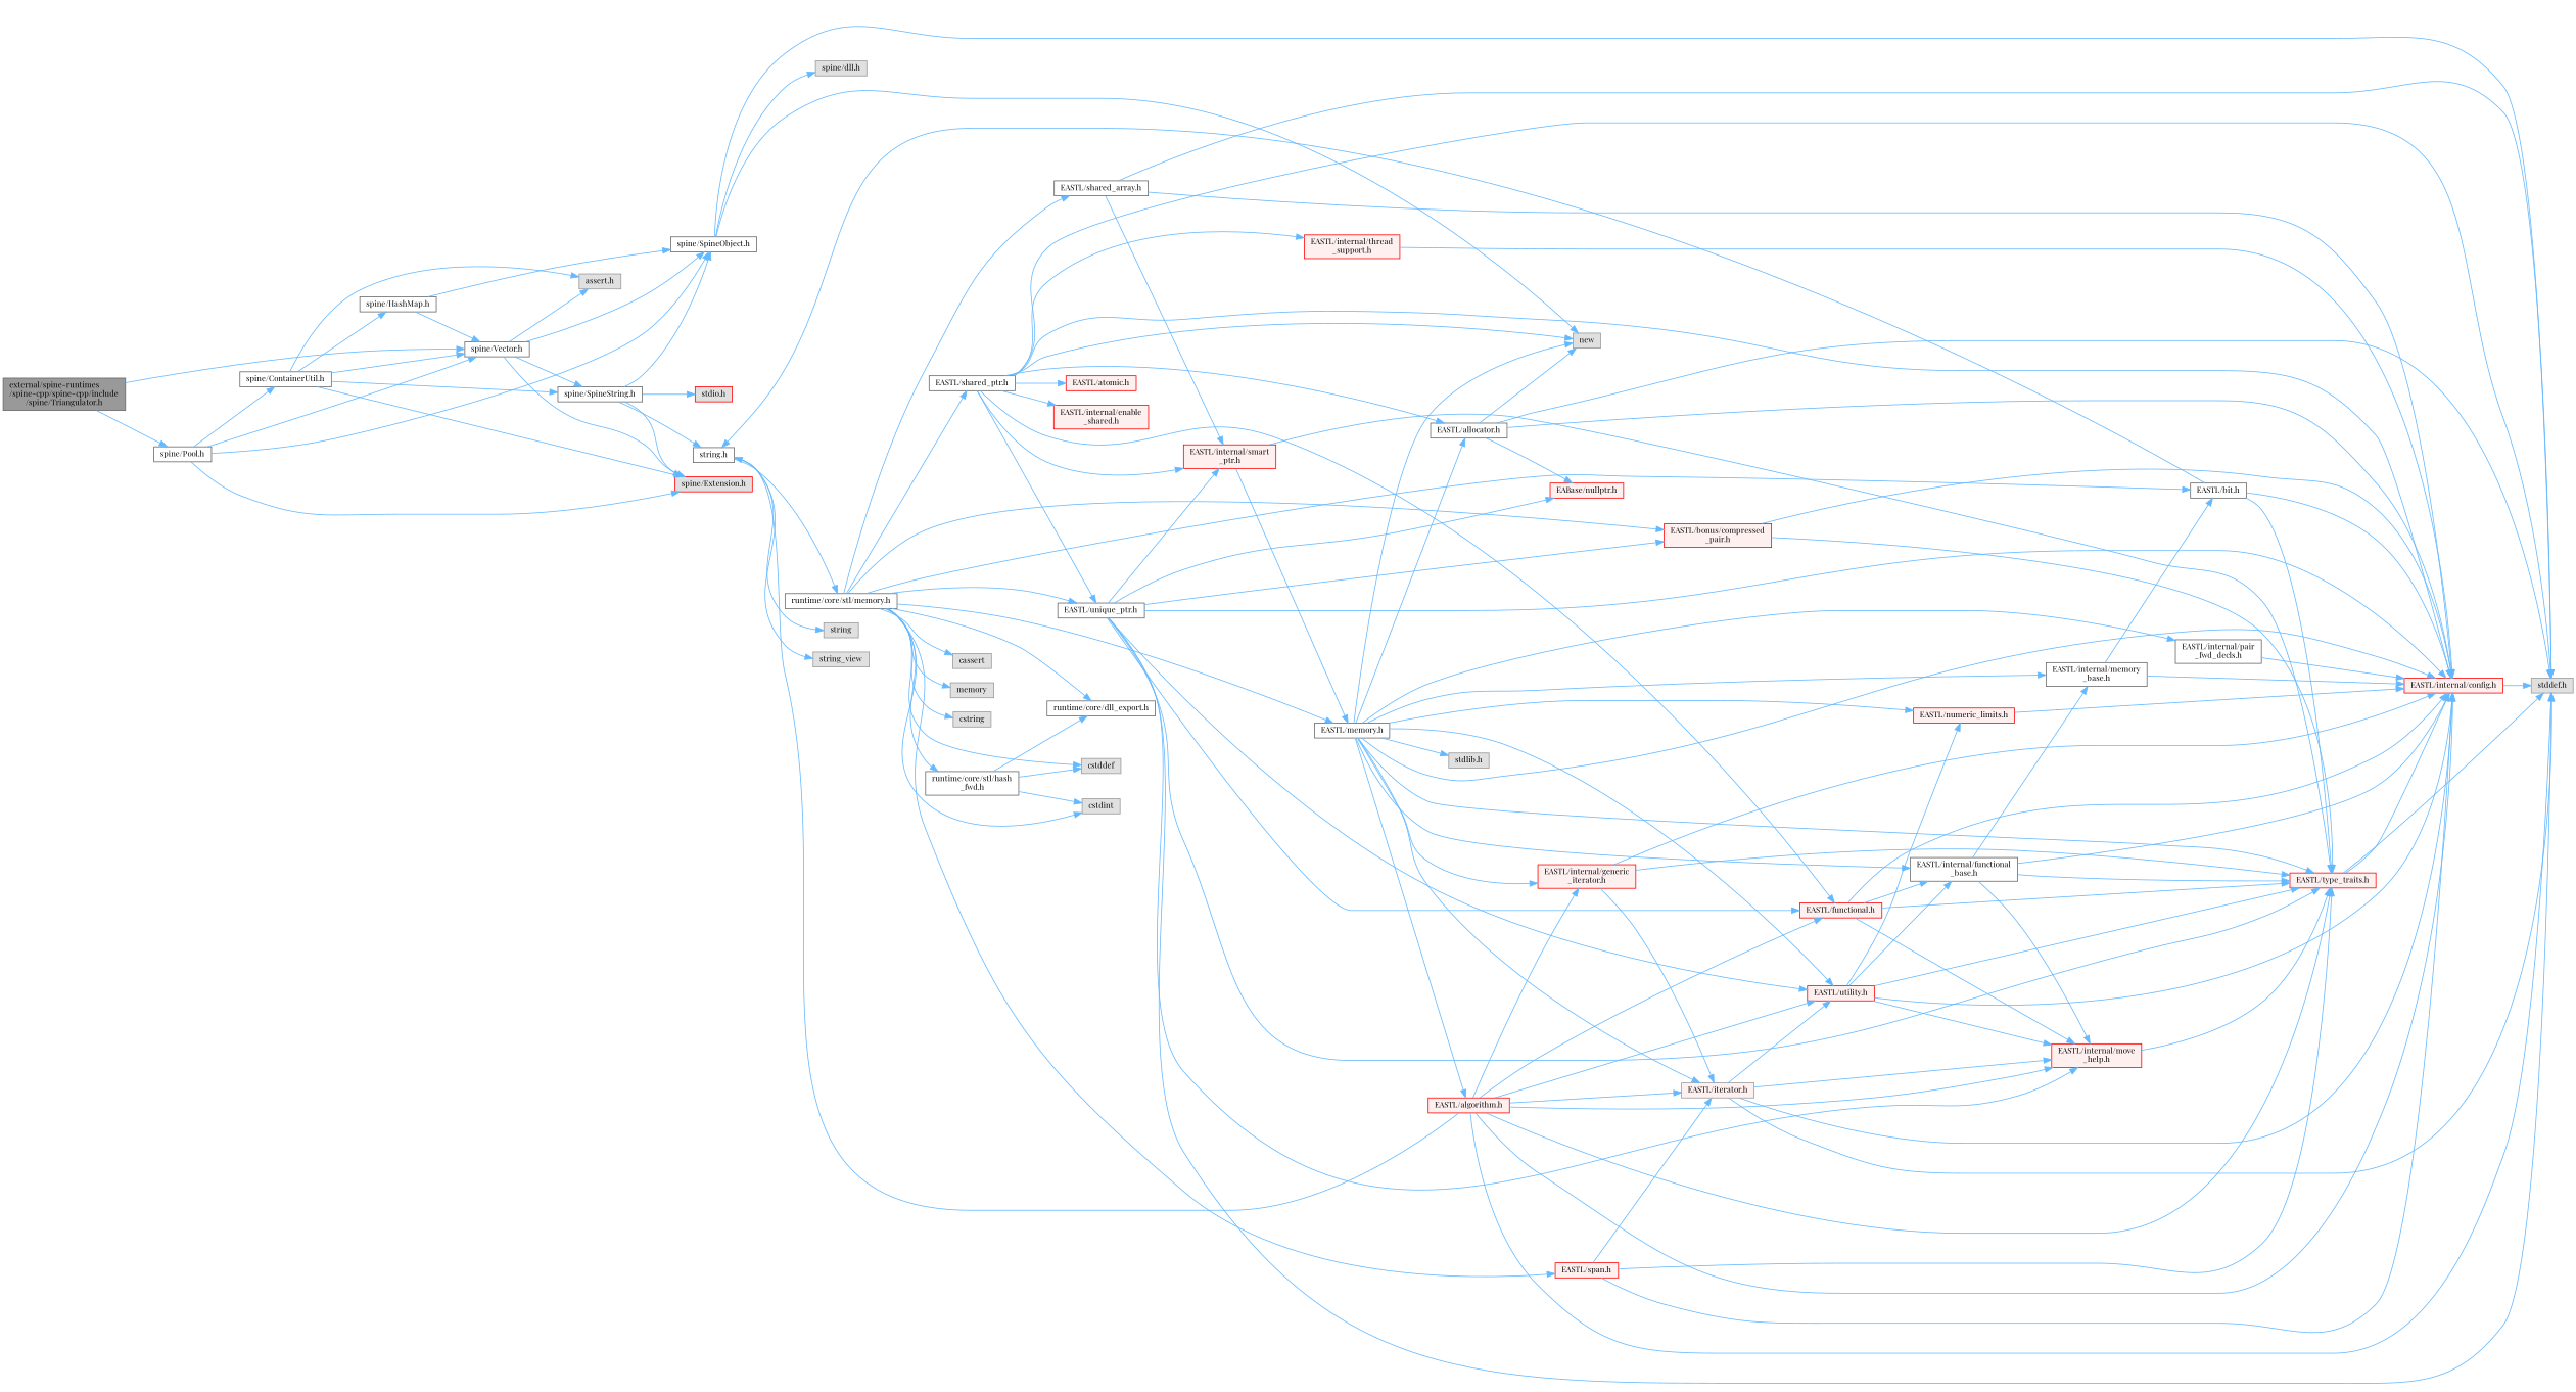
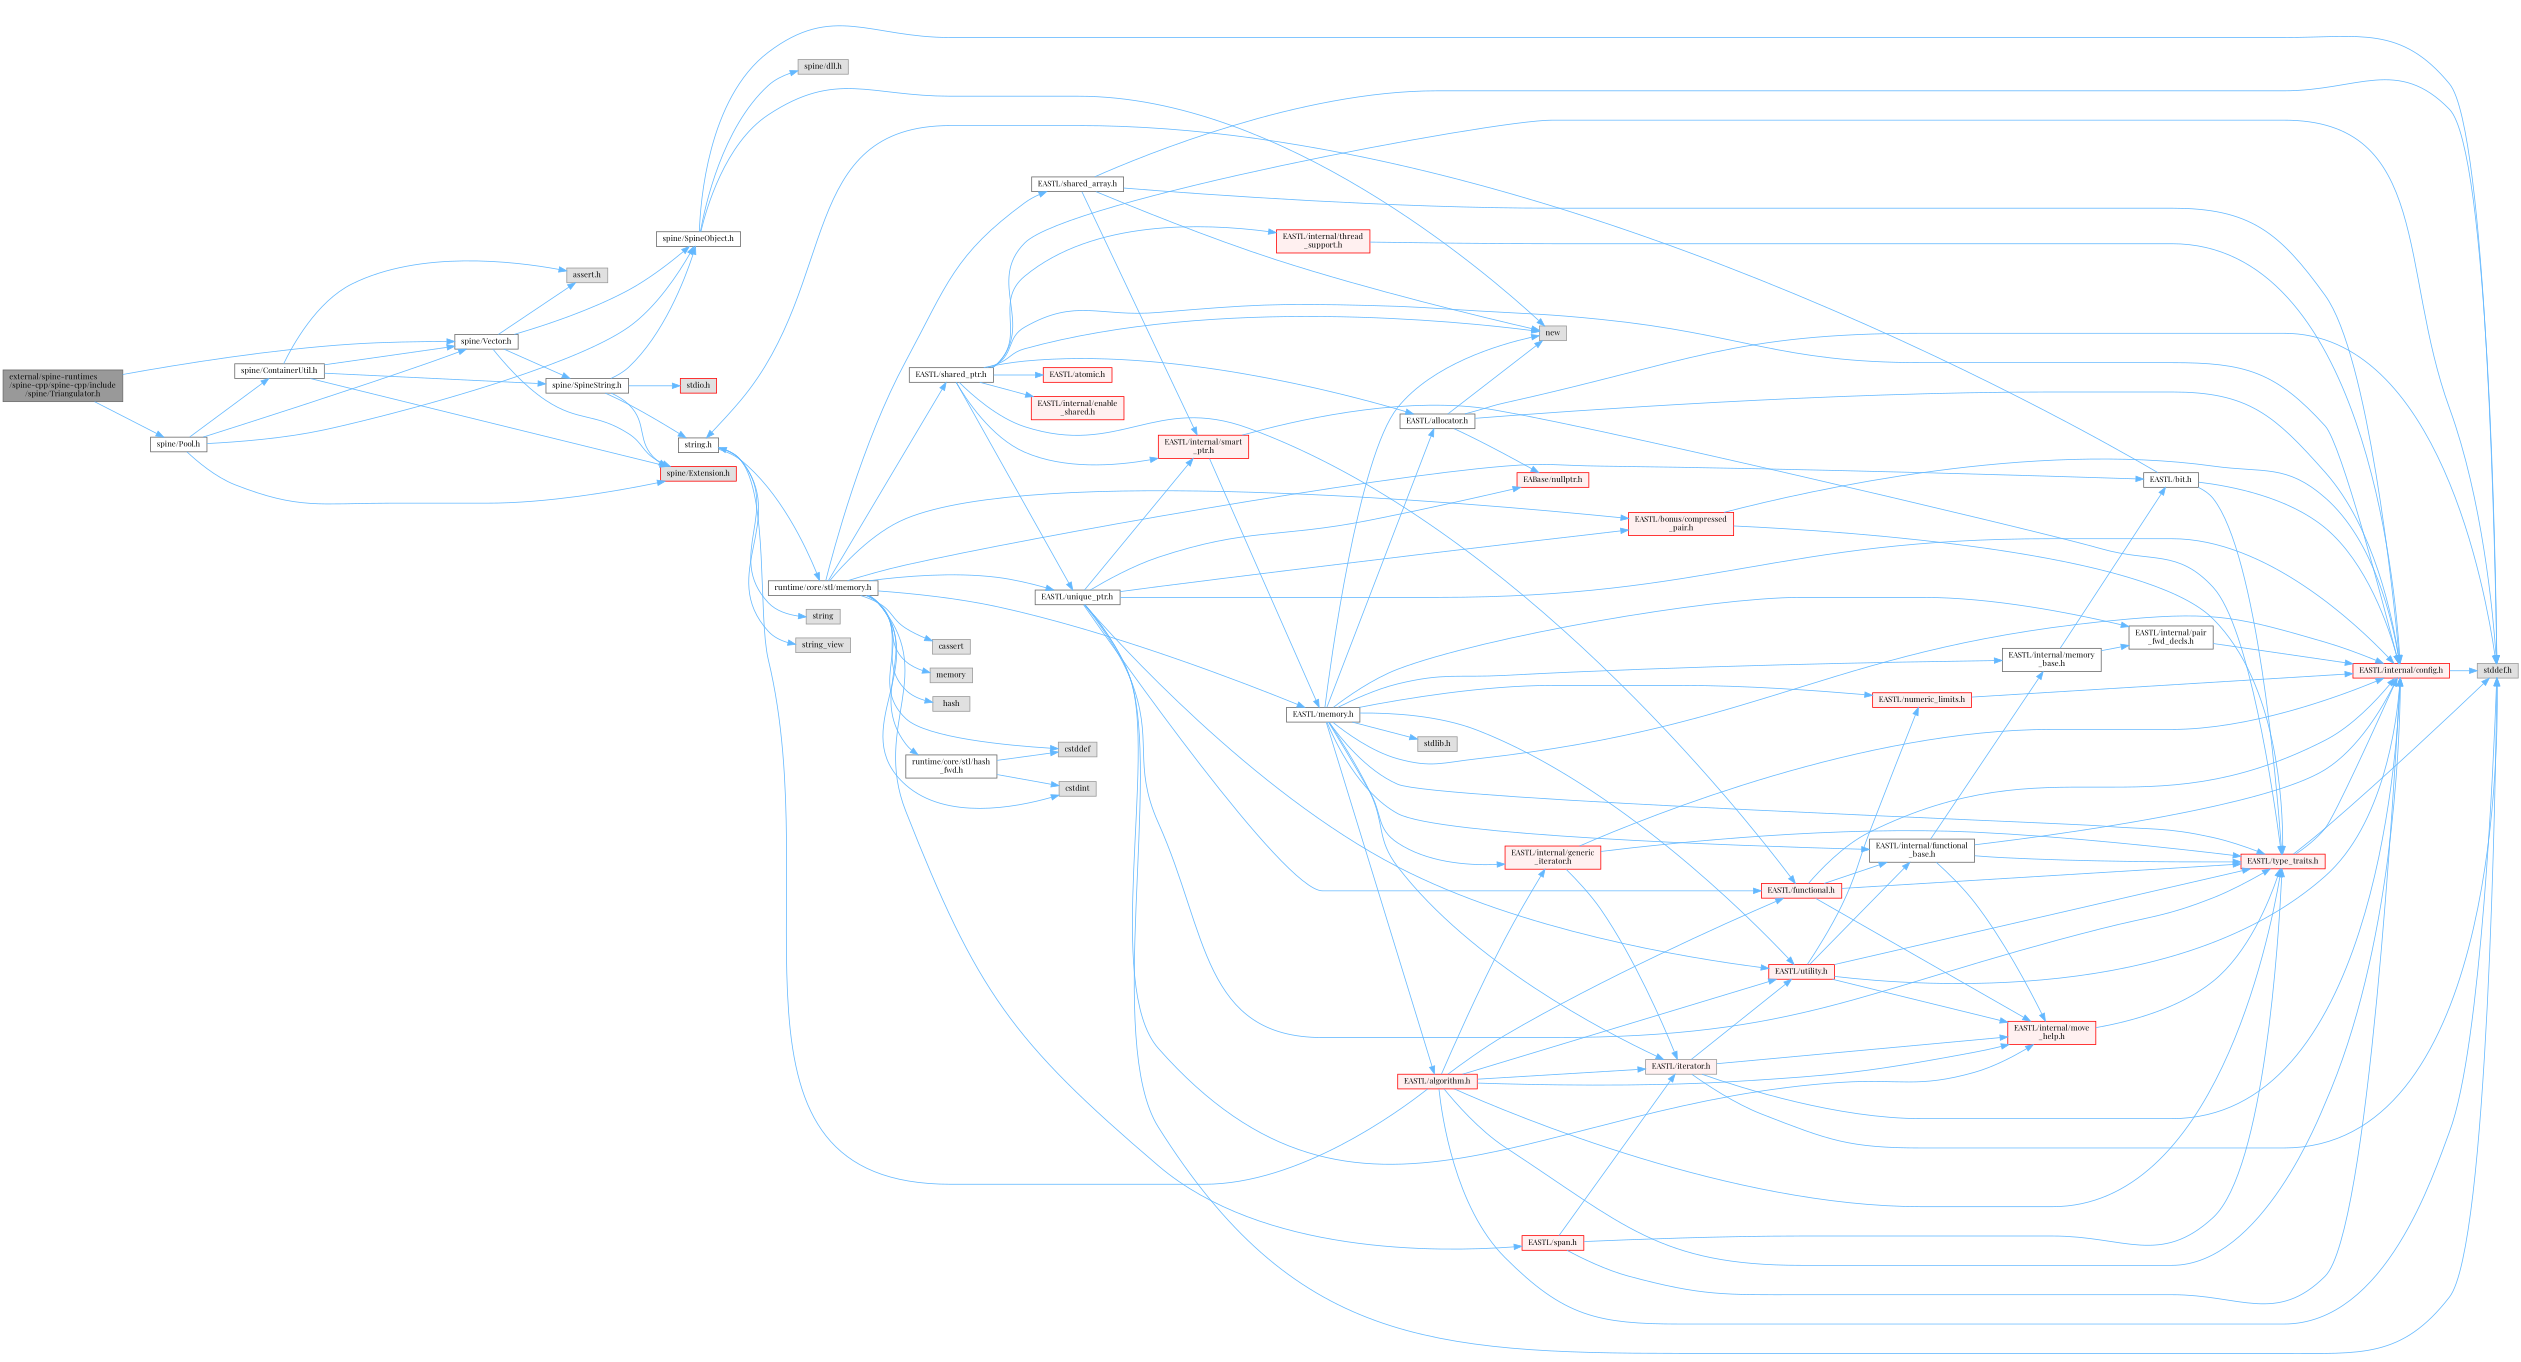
  digraph {
    fontname="Playfair Display"
    rankdir=LR
    node [color=grey40 fillcolor=white fontname="Playfair Display" fontsize=10 shape=box style=filled]
    edge [color=steelblue1 fontname="Playfair Display" fontsize=10 labelfontname=Helvetica labelfontsize=10 style=solid]
    n1 [color=gray40 fillcolor=grey60 fontcolor=black height=0.2 label="external/spine-runtimes\l/spine-cpp/spine-cpp/include\l/spine/Triangulator.h" width=0.4]
    n2 [height=0.2 label="spine/Vector.h" width=0.4]
    n3 [height=0.2 label="spine/Pool.h" width=0.4]
    n4 [color=red fillcolor="#E0E0E0" height=0.2 label="spine/Extension.h" width=0.4]
    n5 [height=0.2 label="spine/SpineObject.h" width=0.4]
    n6 [height=0.2 label="spine/SpineString.h" width=0.4]
    n7 [color=grey60 fillcolor="#E0E0E0" height=0.2 label="assert.h" width=0.4]
    n8 [height=0.2 label="spine/ContainerUtil.h" width=0.4]
    n9 [color=grey60 fillcolor="#E0E0E0" height=0.2 label=new width=0.4]
    n10 [color=grey60 fillcolor="#E0E0E0" height=0.2 label="stddef.h" width=0.4]
    n11 [color=grey60 fillcolor="#E0E0E0" height=0.2 label="spine/dll.h" width=0.4]
    n12 [height=0.2 label="string.h" width=0.4]
    n13 [color=red fillcolor="#E0E0E0" height=0.2 label="stdio.h" width=0.4]
    n14 [color=grey60 fillcolor="#E0E0E0" height=0.2 label=string width=0.4]
    n15 [color=grey60 fillcolor="#E0E0E0" height=0.2 label=string_view width=0.4]
    n16 [height=0.2 label="runtime/core/stl/memory.h" width=0.4]
    n17 [color=grey60 fillcolor="#E0E0E0" height=0.2 label=cstddef width=0.4]
    n18 [color=grey60 fillcolor="#E0E0E0" height=0.2 label=cstdint width=0.4]
    n19 [color=grey60 fillcolor="#E0E0E0" height=0.2 label=cassert width=0.4]
    n20 [color=grey60 fillcolor="#E0E0E0" height=0.2 label=memory width=0.4]
-   n21 [color=grey60 fillcolor="#E0E0E0" height=0.2 label=cstring width=0.4]
+   n21 [color=grey60 fillcolor="#E0E0E0" height=0.2 label=hash width=0.4]
    n22 [height=0.2 label="EASTL/bit.h" width=0.4]
    n23 [height=0.2 label="EASTL/memory.h" width=0.4]
    n24 [height=0.2 label="EASTL/shared_array.h" width=0.4]
    n25 [height=0.2 label="EASTL/unique_ptr.h" width=0.4]
    n26 [color=red fillcolor="#FFF0F0" height=0.2 label="EASTL/bonus/compressed\l_pair.h" width=0.4]
    n27 [height=0.2 label="EASTL/shared_ptr.h" width=0.4]
    n28 [color=red fillcolor="#FFF0F0" height=0.2 label="EASTL/span.h" width=0.4]
-   n29 [height=0.2 label="runtime/core/dll_export.h" width=0.4]
    n30 [height=0.2 label="runtime/core/stl/hash\l_fwd.h" width=0.4]
    n31 [color=red fillcolor="#FFF0F0" height=0.2 label="EASTL/internal/config.h" width=0.4]
    n32 [color=red fillcolor="#FFF0F0" height=0.2 label="EASTL/type_traits.h" width=0.4]
    n33 [height=0.2 label="EASTL/internal/memory\l_base.h" width=0.4]
    n34 [color=red fillcolor="#FFF0F0" height=0.2 label="EASTL/internal/generic\l_iterator.h" width=0.4]
    n35 [color=grey60 fillcolor="#FFF0F0" height=0.2 label="EASTL/iterator.h" width=0.4]
    n36 [height=0.2 label="EASTL/internal/pair\l_fwd_decls.h" width=0.4]
    n37 [height=0.2 label="EASTL/internal/functional\l_base.h" width=0.4]
    n38 [color=red fillcolor="#FFF0F0" height=0.2 label="EASTL/algorithm.h" width=0.4]
    n39 [color=red fillcolor="#FFF0F0" height=0.2 label="EASTL/utility.h" width=0.4]
    n40 [color=red fillcolor="#FFF0F0" height=0.2 label="EASTL/numeric_limits.h" width=0.4]
    n41 [height=0.2 label="EASTL/allocator.h" width=0.4]
    n42 [color=grey60 fillcolor="#E0E0E0" height=0.2 label="stdlib.h" width=0.4]
    n43 [color=red fillcolor="#FFF0F0" height=0.2 label="EASTL/internal/smart\l_ptr.h" width=0.4]
    n44 [color=red fillcolor="#FFF0F0" height=0.2 label="EASTL/internal/move\l_help.h" width=0.4]
    n45 [color=red fillcolor="#FFF0F0" height=0.2 label="EASTL/functional.h" width=0.4]
    n46 [color=red fillcolor="#FFF0F0" height=0.2 label="EABase/nullptr.h" width=0.4]
    n47 [color=red fillcolor="#FFF0F0" height=0.2 label="EASTL/internal/thread\l_support.h" width=0.4]
    n48 [color=red fillcolor="#FFF0F0" height=0.2 label="EASTL/atomic.h" width=0.4]
    n49 [color=red fillcolor="#FFF0F0" height=0.2 label="EASTL/internal/enable\l_shared.h" width=0.4]
-   n50 [height=0.2 label="spine/HashMap.h" width=0.4]
    n1 -> n2
    n1 -> n3
    n2 -> n4
    n2 -> n5
    n2 -> n6
    n2 -> n7
    n3 -> n2
    n3 -> n4
    n3 -> n5
    n3 -> n8
    n5 -> n9
    n5 -> n10
    n5 -> n11
    n6 -> n4
    n6 -> n5
    n6 -> n12
    n6 -> n13
    n8 -> n2
    n8 -> n4
    n8 -> n6
    n8 -> n7
-   n8 -> n50
    n12 -> n14
    n12 -> n15
    n12 -> n16
    n16 -> n17
    n16 -> n18
    n16 -> n19
    n16 -> n20
    n16 -> n21
    n16 -> n22
    n16 -> n23
    n16 -> n24
    n16 -> n25
    n16 -> n26
    n16 -> n27
    n16 -> n28
-   n16 -> n29
    n16 -> n30
    n22 -> n12
    n22 -> n31
    n22 -> n32
    n23 -> n9
    n23 -> n31
    n23 -> n32
    n23 -> n33
    n23 -> n34
    n23 -> n35
    n23 -> n36
    n23 -> n37
    n23 -> n38
    n23 -> n39
    n23 -> n40
    n23 -> n41
    n23 -> n42
+   n24 -> n9
    n24 -> n10
    n24 -> n31
    n24 -> n43
    n25 -> n10
    n25 -> n26
    n25 -> n31
    n25 -> n32
    n25 -> n39
    n25 -> n43
    n25 -> n44
    n25 -> n45
    n25 -> n46
    n26 -> n31
    n26 -> n32
    n27 -> n9
    n27 -> n10
    n27 -> n25
    n27 -> n31
    n27 -> n41
    n27 -> n43
    n27 -> n45
    n27 -> n47
    n27 -> n48
    n27 -> n49
    n28 -> n31
    n28 -> n32
    n28 -> n35
    n30 -> n17
    n30 -> n18
-   n30 -> n29
    n31 -> n10
    n32 -> n10
    n32 -> n31
    n33 -> n22
-   n33 -> n31
+   n33 -> n36
    n34 -> n31
    n34 -> n32
    n34 -> n35
    n35 -> n10
    n35 -> n31
    n35 -> n39
    n35 -> n44
    n36 -> n31
    n37 -> n31
    n37 -> n32
    n37 -> n33
    n37 -> n44
    n38 -> n10
    n38 -> n12
    n38 -> n31
    n38 -> n32
    n38 -> n34
    n38 -> n35
    n38 -> n39
    n38 -> n44
    n38 -> n45
    n39 -> n31
    n39 -> n32
    n39 -> n37
    n39 -> n40
    n39 -> n44
    n40 -> n31
    n41 -> n9
    n41 -> n10
    n41 -> n31
    n41 -> n46
    n43 -> n23
    n43 -> n32
    n44 -> n32
    n45 -> n31
    n45 -> n32
    n45 -> n37
    n45 -> n44
    n47 -> n31
-   n50 -> n2
-   n50 -> n5
  }
